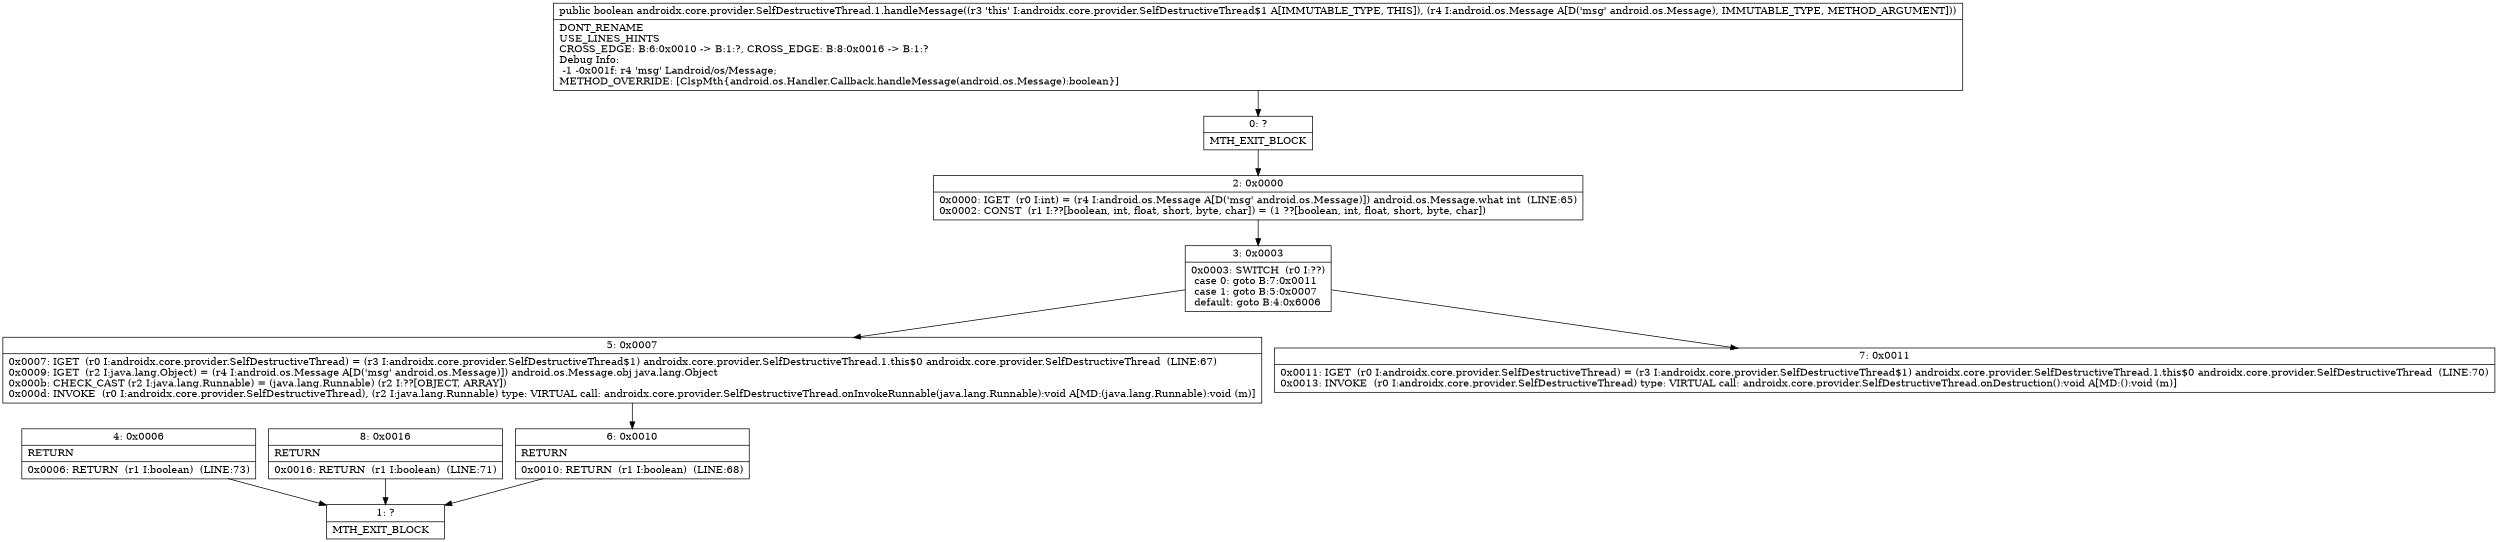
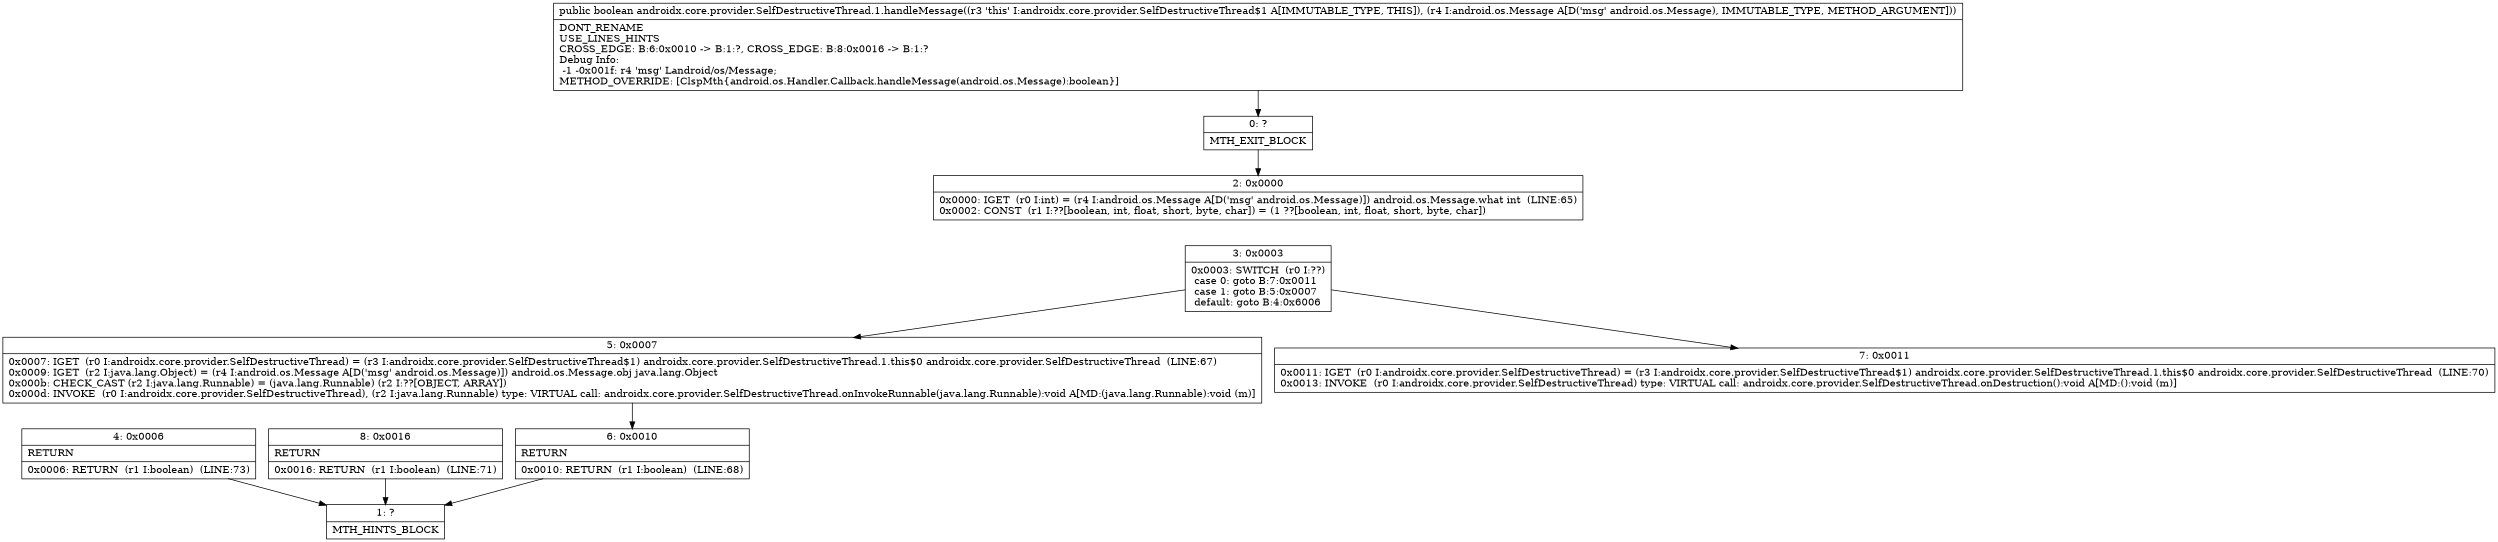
  digraph {
    node [shape=record]
    n1 [label="{0\:\ ?|MTH_EXIT_BLOCK\l}"]
    n2 [label="{2\:\ 0x0000|0x0000: IGET  (r0 I:int) = (r4 I:android.os.Message A[D('msg' android.os.Message)]) android.os.Message.what int  (LINE:65)\l0x0002: CONST  (r1 I:??[boolean, int, float, short, byte, char]) = (1 ??[boolean, int, float, short, byte, char]) \l}"]
    n3 [label="{3\:\ 0x0003|0x0003: SWITCH  (r0 I:??)\l case 0: goto B:7:0x0011\l case 1: goto B:5:0x0007\l default: goto B:4:0x6006 \l}"]
    n4 [label="{5\:\ 0x0007|0x0007: IGET  (r0 I:androidx.core.provider.SelfDestructiveThread) = (r3 I:androidx.core.provider.SelfDestructiveThread$1) androidx.core.provider.SelfDestructiveThread.1.this$0 androidx.core.provider.SelfDestructiveThread  (LINE:67)\l0x0009: IGET  (r2 I:java.lang.Object) = (r4 I:android.os.Message A[D('msg' android.os.Message)]) android.os.Message.obj java.lang.Object \l0x000b: CHECK_CAST (r2 I:java.lang.Runnable) = (java.lang.Runnable) (r2 I:??[OBJECT, ARRAY]) \l0x000d: INVOKE  (r0 I:androidx.core.provider.SelfDestructiveThread), (r2 I:java.lang.Runnable) type: VIRTUAL call: androidx.core.provider.SelfDestructiveThread.onInvokeRunnable(java.lang.Runnable):void A[MD:(java.lang.Runnable):void (m)]\l}"]
    n5 [label="{7\:\ 0x0011|0x0011: IGET  (r0 I:androidx.core.provider.SelfDestructiveThread) = (r3 I:androidx.core.provider.SelfDestructiveThread$1) androidx.core.provider.SelfDestructiveThread.1.this$0 androidx.core.provider.SelfDestructiveThread  (LINE:70)\l0x0013: INVOKE  (r0 I:androidx.core.provider.SelfDestructiveThread) type: VIRTUAL call: androidx.core.provider.SelfDestructiveThread.onDestruction():void A[MD:():void (m)]\l}"]
    n6 [label="{4\:\ 0x0006|RETURN\l|0x0006: RETURN  (r1 I:boolean)  (LINE:73)\l}"]
-   n7 [label="{1\:\ ?|MTH_EXIT_BLOCK\l}"]
+   n7 [label="{1\:\ ?|MTH_HINTS_BLOCK\l}"]
    n8 [label="{6\:\ 0x0010|RETURN\l|0x0010: RETURN  (r1 I:boolean)  (LINE:68)\l}"]
    n9 [label="{8\:\ 0x0016|RETURN\l|0x0016: RETURN  (r1 I:boolean)  (LINE:71)\l}"]
    n10 [label="{public boolean androidx.core.provider.SelfDestructiveThread.1.handleMessage((r3 'this' I:androidx.core.provider.SelfDestructiveThread$1 A[IMMUTABLE_TYPE, THIS]), (r4 I:android.os.Message A[D('msg' android.os.Message), IMMUTABLE_TYPE, METHOD_ARGUMENT]))  | DONT_RENAME\lUSE_LINES_HINTS\lCROSS_EDGE: B:6:0x0010 \-\> B:1:?, CROSS_EDGE: B:8:0x0016 \-\> B:1:?\lDebug Info:\l  \-1 \-0x001f: r4 'msg' Landroid\/os\/Message;\lMETHOD_OVERRIDE: [ClspMth\{android.os.Handler.Callback.handleMessage(android.os.Message):boolean\}]\l}"]
    n1 -> n2
-   n2 -> n3
    n3 -> n4
    n3 -> n5
    n4 -> n8
    n6 -> n7
    n8 -> n7
    n9 -> n7
    n10 -> n1
  }
